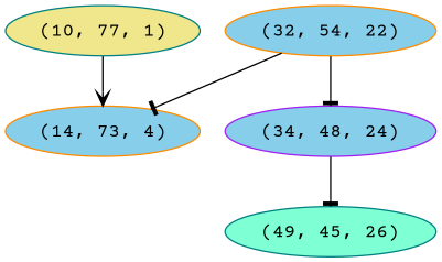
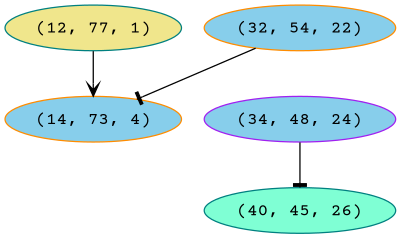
  digraph {
    fontname="Courier Prime"
    node [color=teal fillcolor=skyblue fontname="Courier Prime" style=filled]
    edge [arrowhead=tee fontname="Courier Prime"]
-   "(10, 77, 1)" [fillcolor=khaki]
+   "(10, 77, 1)" [fillcolor=khaki label="(12, 77, 1)"]
    "(14, 73, 4)" [color=darkorange]
    "(32, 54, 22)" [color=darkorange]
    n4 [color=purple label="(34, 48, 24)"]
-   "(40, 45, 26)" [fillcolor=aquamarine label="(49, 45, 26)"]
+   "(40, 45, 26)" [fillcolor=aquamarine]
    "(10, 77, 1)" -> "(14, 73, 4)" [arrowhead=vee]
    "(32, 54, 22)" -> "(14, 73, 4)"
-   "(32, 54, 22)" -> n4
    n4 -> "(40, 45, 26)"
  }
